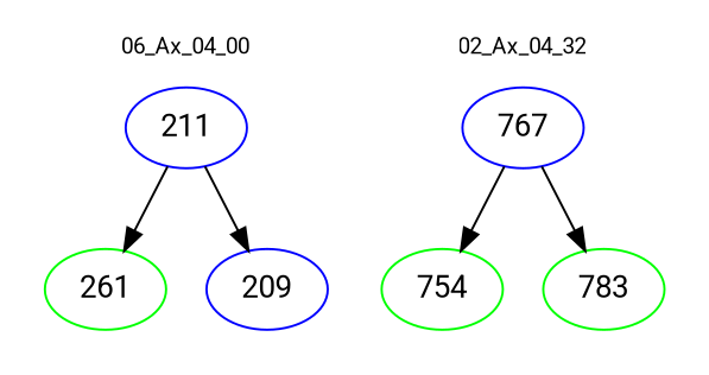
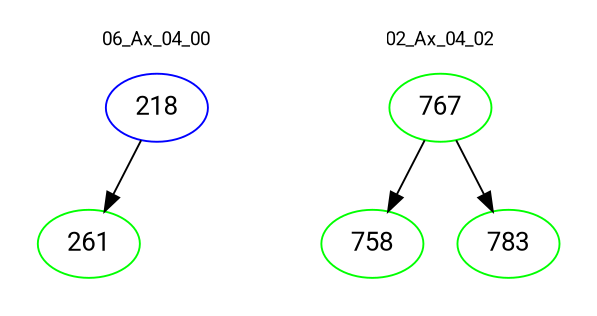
  digraph {
    fontname=Roboto
    node [color=blue fontname=Roboto]
    edge [color=black fontname=Roboto]
-   n1 [label=211]
+   n1 [label=218]
    n2 [color=green label=261]
-   n3 [label=209]
-   n4 [label=767]
-   n5 [color=green label=754]
+   n4 [color=green label=767]
+   n5 [color=green label=758]
    n6 [color=green label=783]
    subgraph cluster_1 {
      color=white
      fontsize=10
      label="06_Ax_04_00"
      n1
      n2
-     n3
    }
    subgraph cluster_2 {
      color=white
      fontsize=10
-     label="02_Ax_04_32"
+     label="02_Ax_04_02"
      n4
      n5
      n6
    }
    n1 -> n2
-   n1 -> n3
    n4 -> n5
    n4 -> n6
  }
